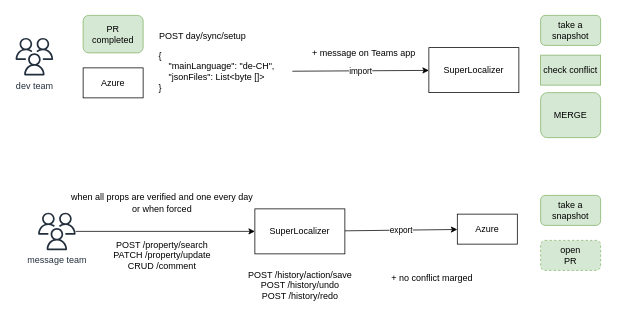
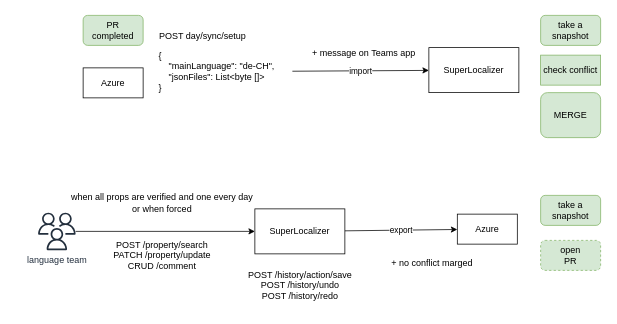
  <mxCell id="0" />
  <mxCell id="1" parent="0" />
  <mxCell id="2" value="import" style="edgeStyle=none;html=1;" edge="1" parent="1" source="3" target="11"><mxGeometry relative="1" as="geometry"><mxPoint x="472" y="92.03" as="targetPoint" /></mxGeometry></mxCell>
  <mxCell id="3" value="{&lt;div&gt;&amp;nbsp; &amp;nbsp; &quot;mainLanguage&quot;: &quot;de-CH&quot;,&lt;/div&gt;&lt;div&gt;&amp;nbsp; &amp;nbsp; &quot;jsonFiles&quot;: List&amp;lt;byte []&amp;gt;&lt;/div&gt;&lt;div&gt;}&lt;/div&gt;" style="text;html=1;align=left;verticalAlign=middle;resizable=0;points=[];autosize=1;strokeColor=none;fillColor=none;" vertex="1" parent="1"><mxGeometry x="209" y="60" width="180" height="70" as="geometry" /></mxCell>
  <mxCell id="4" value="POST day/sync/setup" style="text;html=1;align=center;verticalAlign=middle;resizable=0;points=[];autosize=1;strokeColor=none;fillColor=none;" vertex="1" parent="1"><mxGeometry x="199" y="33" width="140" height="30" as="geometry" /></mxCell>
- <mxCell id="5" value="PR&lt;div&gt;completed&lt;/div&gt;" style="rounded=1;whiteSpace=wrap;html=1;fillColor=#d5e8d4;strokeColor=#82b366;" vertex="1" parent="1"><mxGeometry x="110" y="20" width="80" height="50" as="geometry" /></mxCell>
+ <mxCell id="5" value="PR&lt;div&gt;completed&lt;/div&gt;" style="rounded=1;whiteSpace=wrap;html=1;fillColor=#d5e8d4;strokeColor=#82b366;" vertex="1" parent="1"><mxGeometry x="110" y="20" width="80" height="40" as="geometry" /></mxCell>
  <mxCell id="6" value="Azure" style="whiteSpace=wrap;html=1;" vertex="1" parent="1"><mxGeometry x="608.91" y="285" width="80" height="40" as="geometry" /></mxCell>
  <mxCell id="7" value="export" style="edgeStyle=none;html=1;" edge="1" parent="1" source="8" target="6"><mxGeometry relative="1" as="geometry"><mxPoint x="510" y="305.698" as="sourcePoint" /></mxGeometry></mxCell>
  <mxCell id="8" value="SuperLocalizer" style="whiteSpace=wrap;html=1;" vertex="1" parent="1"><mxGeometry x="339" y="278" width="120" height="60" as="geometry" /></mxCell>
  <mxCell id="9" value="&lt;div&gt;open&lt;/div&gt;PR" style="rounded=1;whiteSpace=wrap;html=1;fillColor=#d5e8d4;strokeColor=#82b366;dashed=1;" vertex="1" parent="1"><mxGeometry x="720" y="320" width="80" height="40" as="geometry" /></mxCell>
  <mxCell id="10" value="when all props are verified and one every day&lt;div&gt;or when forced&lt;/div&gt;" style="text;html=1;align=center;verticalAlign=middle;resizable=0;points=[];autosize=1;strokeColor=none;fillColor=none;" vertex="1" parent="1"><mxGeometry x="80" y="250" width="270" height="40" as="geometry" /></mxCell>
  <mxCell id="11" value="SuperLocalizer" style="whiteSpace=wrap;html=1;" vertex="1" parent="1"><mxGeometry x="571" y="63" width="120" height="60" as="geometry" /></mxCell>
  <mxCell id="12" value="Azure" style="whiteSpace=wrap;html=1;" vertex="1" parent="1"><mxGeometry x="110" y="90" width="80" height="40" as="geometry" /></mxCell>
- <mxCell id="13" value="dev team" style="sketch=0;outlineConnect=0;fontColor=#232F3E;gradientColor=none;fillColor=#232F3D;strokeColor=none;dashed=0;verticalLabelPosition=bottom;verticalAlign=top;align=center;html=1;fontSize=12;fontStyle=0;aspect=fixed;pointerEvents=1;shape=mxgraph.aws4.users;" vertex="1" parent="1"><mxGeometry x="20" y="50" width="50" height="50" as="geometry" /></mxCell>
  <mxCell id="14" style="edgeStyle=none;html=1;" edge="1" parent="1" source="15" target="8"><mxGeometry relative="1" as="geometry" /></mxCell>
- <mxCell id="15" value="message team" style="sketch=0;outlineConnect=0;fontColor=#232F3E;gradientColor=none;fillColor=#232F3D;strokeColor=none;dashed=0;verticalLabelPosition=bottom;verticalAlign=top;align=center;html=1;fontSize=12;fontStyle=0;aspect=fixed;pointerEvents=1;shape=mxgraph.aws4.users;" vertex="1" parent="1"><mxGeometry x="50" y="283" width="50" height="50" as="geometry" /></mxCell>
+ <mxCell id="15" value="language team" style="sketch=0;outlineConnect=0;fontColor=#232F3E;gradientColor=none;fillColor=#232F3D;strokeColor=none;dashed=0;verticalLabelPosition=bottom;verticalAlign=top;align=center;html=1;fontSize=12;fontStyle=0;aspect=fixed;pointerEvents=1;shape=mxgraph.aws4.users;" vertex="1" parent="1"><mxGeometry x="50" y="283" width="50" height="50" as="geometry" /></mxCell>
  <mxCell id="16" value="+ message on Teams app" style="text;html=1;align=center;verticalAlign=middle;resizable=0;points=[];autosize=1;strokeColor=none;fillColor=none;" vertex="1" parent="1"><mxGeometry x="404" y="55" width="160" height="30" as="geometry" /></mxCell>
- <mxCell id="17" value="+ no conflict marged" style="text;html=1;align=center;verticalAlign=middle;resizable=0;points=[];autosize=1;strokeColor=none;fillColor=none;" vertex="1" parent="1"><mxGeometry x="510" y="356" width="130" height="30" as="geometry" /></mxCell>
+ <mxCell id="17" value="+ no conflict marged" style="text;html=1;align=center;verticalAlign=middle;resizable=0;points=[];autosize=1;strokeColor=none;fillColor=none;" vertex="1" parent="1"><mxGeometry x="510" y="336" width="130" height="30" as="geometry" /></mxCell>
  <mxCell id="18" value="POST /property/search&lt;div&gt;PATCH /property/update&lt;/div&gt;&lt;div&gt;CRUD /comment&lt;/div&gt;" style="text;html=1;align=center;verticalAlign=middle;resizable=0;points=[];autosize=1;strokeColor=none;fillColor=none;" vertex="1" parent="1"><mxGeometry x="140" y="310" width="150" height="60" as="geometry" /></mxCell>
  <mxCell id="19" value="POST /history/action/save&lt;div&gt;POST /history/undo&lt;/div&gt;&lt;div&gt;POST /history/redo&lt;/div&gt;" style="text;html=1;align=center;verticalAlign=middle;resizable=0;points=[];autosize=1;strokeColor=none;fillColor=none;" vertex="1" parent="1"><mxGeometry x="319" y="350" width="160" height="60" as="geometry" /></mxCell>
  <mxCell id="20" value="take a snapshot" style="rounded=1;whiteSpace=wrap;html=1;fillColor=#d5e8d4;strokeColor=#82b366;" vertex="1" parent="1"><mxGeometry x="720" y="20" width="80" height="40" as="geometry" /></mxCell>
  <mxCell id="21" value="check conflict" style="whiteSpace=wrap;html=1;fillColor=#d5e8d4;strokeColor=#82b366;rounded=0;" vertex="1" parent="1"><mxGeometry x="720" y="73" width="80" height="40" as="geometry" /></mxCell>
  <mxCell id="22" value="MERGE" style="rounded=1;whiteSpace=wrap;html=1;fillColor=#d5e8d4;strokeColor=#82b366;" vertex="1" parent="1"><mxGeometry x="720" y="123" width="80" height="60" as="geometry" /></mxCell>
  <mxCell id="23" value="take a snapshot" style="rounded=1;whiteSpace=wrap;html=1;fillColor=#d5e8d4;strokeColor=#82b366;" vertex="1" parent="1"><mxGeometry x="720" y="260" width="80" height="40" as="geometry" /></mxCell>
